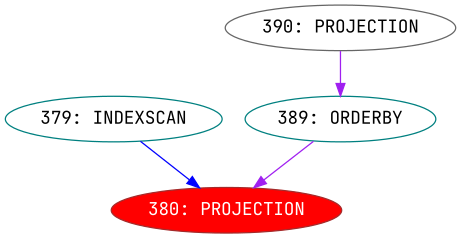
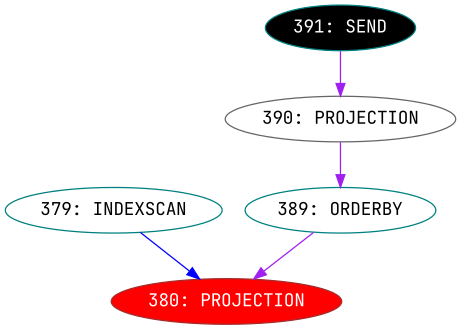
  digraph {
    fontname="JetBrains Mono"
    node [color=teal fontname="JetBrains Mono"]
    edge [color=purple fontname="JetBrains Mono"]
    n1 [label="379: INDEXSCAN"]
    n2 [color=brown fillcolor=red fontcolor=white label="380: PROJECTION" style=filled]
    n3 [label="389: ORDERBY"]
    n4 [color=gray40 label="390: PROJECTION"]
+   n5 [fillcolor=black fontcolor=white label="391: SEND" style=filled]
    n1 -> n2 [color=blue]
    n3 -> n2
    n4 -> n3
+   n5 -> n4
  }
